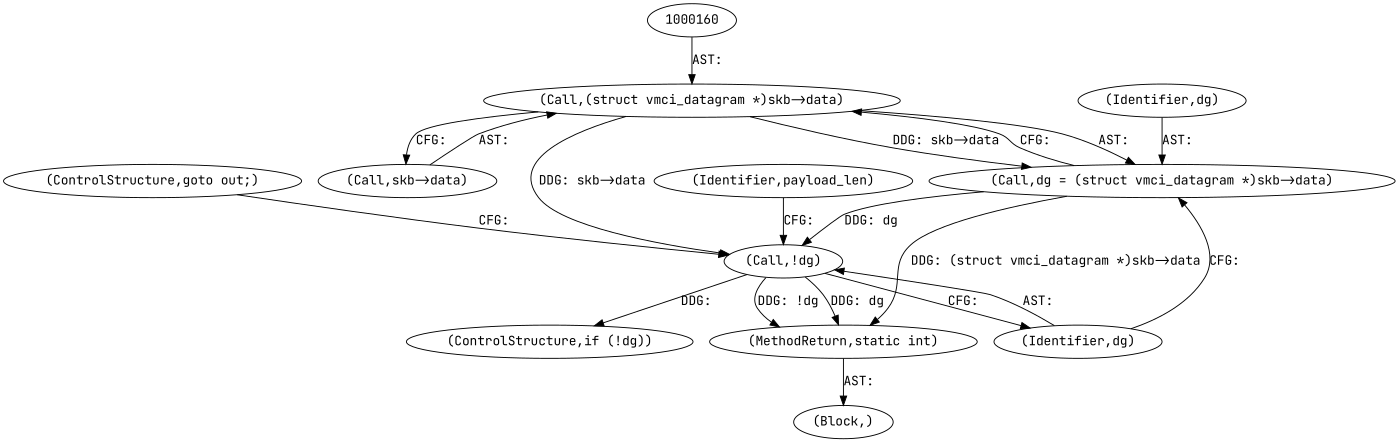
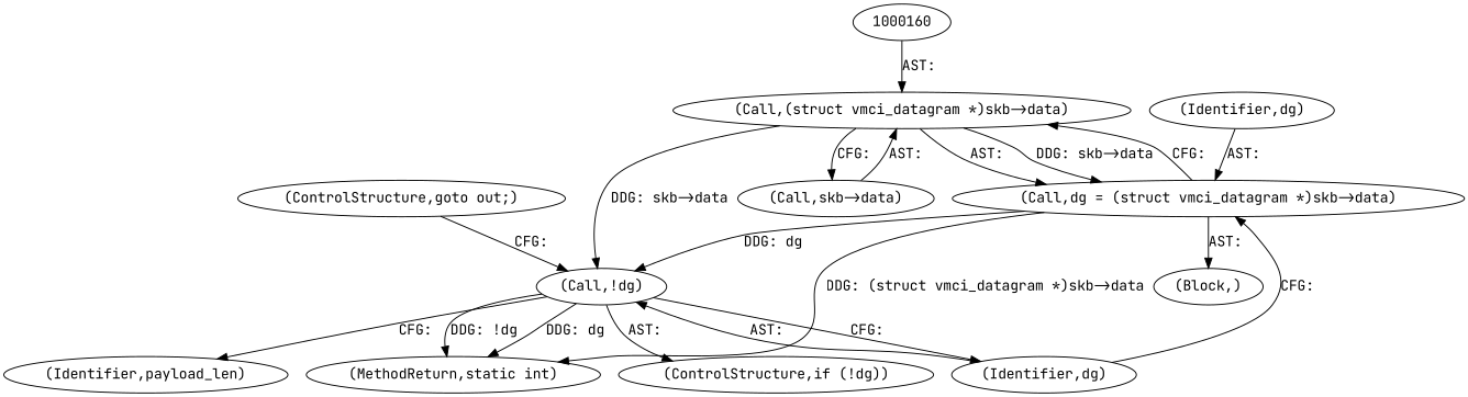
  digraph {
    fontname="JetBrains Mono"
    node [fontname="JetBrains Mono"]
    edge [fontname="JetBrains Mono"]
    n1 [label="(Call,(struct vmci_datagram *)skb->data)"]
    n2 [label="(Call,dg = (struct vmci_datagram *)skb->data)"]
    n3 [label="(Call,skb->data)"]
    n4 [label="(Call,!dg)"]
    n5 [label="(MethodReturn,static int)"]
    n6 [label="(Block,)"]
    n7 [label="(Identifier,dg)"]
    n8 [label="(ControlStructure,if (!dg))"]
    n9 [label="(Identifier,dg)"]
    n10 [label="(ControlStructure,goto out;)"]
    n11 [label="(Identifier,payload_len)"]
    1000160
    n1 -> n2 [label="AST: "]
    n1 -> n2 [label="DDG: skb->data"]
    n1 -> n3 [label="CFG: "]
    n1 -> n4 [label="DDG: skb->data"]
    n2 -> n1 [label="CFG: "]
    n2 -> n4 [label="DDG: dg"]
    n2 -> n5 [label="DDG: (struct vmci_datagram *)skb->data"]
-   n5 -> n6 [label="AST: "]
+   n2 -> n6 [label="AST: "]
    n3 -> n1 [label="AST: "]
    n4 -> n5 [label="DDG: dg"]
    n4 -> n5 [label="DDG: !dg"]
    n4 -> n7 [label="CFG: "]
-   n4 -> n8 [label="DDG: "]
+   n4 -> n8 [label="AST: "]
    n7 -> n2 [label="CFG: "]
    n7 -> n4 [label="AST: "]
    n9 -> n2 [label="AST: "]
    n10 -> n4 [label="CFG: "]
-   n11 -> n4 [label="CFG: "]
+   n4 -> n11 [label="CFG: "]
    1000160 -> n1 [label="AST: "]
  }
